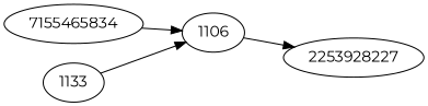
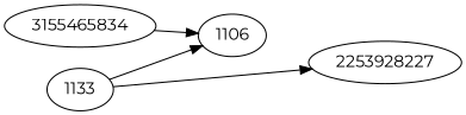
  digraph {
    fontname=Montserrat
    rankdir=LR
    node [fontname=Montserrat]
    edge [fontname=Montserrat]
    n1 [label=1106]
    2253928227
-   3155465834 [label=7155465834]
+   3155465834
    1133
-   n1 -> 2253928227
+   1133 -> 2253928227
    3155465834 -> n1
    1133 -> n1
  }
